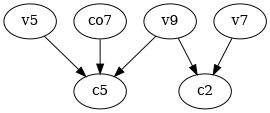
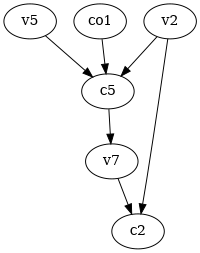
  strict digraph {
    edge [weight=1]
    n1 [label=c5]
    n2 [label=v7]
    c2
-   v2 [label=v9]
+   v2
    n5 [label=v5]
-   co1 [label=co7]
+   co1
+   n1 -> n2
    n2 -> c2
    v2 -> n1
    v2 -> c2
    n5 -> n1
    co1 -> n1
  }
